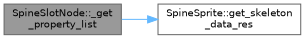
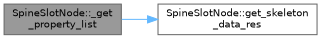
  digraph {
    rankdir=LR
    node [fontname=Helvetica fontsize=10 shape=box style=filled]
    n1 [color=gray40 fillcolor=grey60 fontcolor=black height=0.2 label="SpineSlotNode::_get\l_property_list" width=0.4]
-   n2 [color=grey40 fillcolor=white height=0.2 label="SpineSprite::get_skeleton\l_data_res" width=0.4]
+   n2 [color=grey40 fillcolor=white height=0.2 label="SpineSlotNode::get_skeleton\l_data_res" width=0.4]
    n1 -> n2 [color=steelblue1 fontname=Helvetica fontsize=10 labelfontname=Helvetica labelfontsize=10 style=solid]
  }
